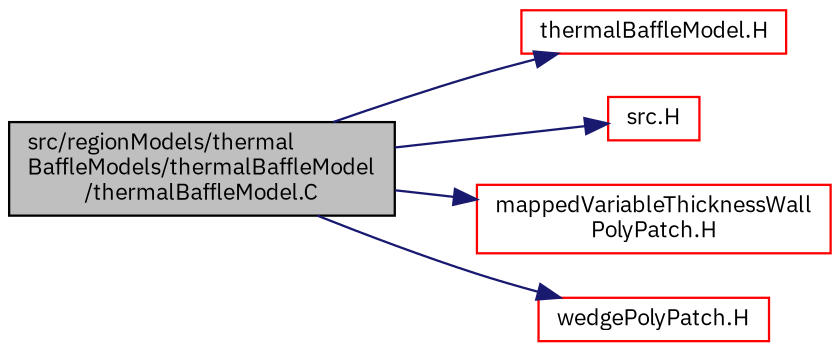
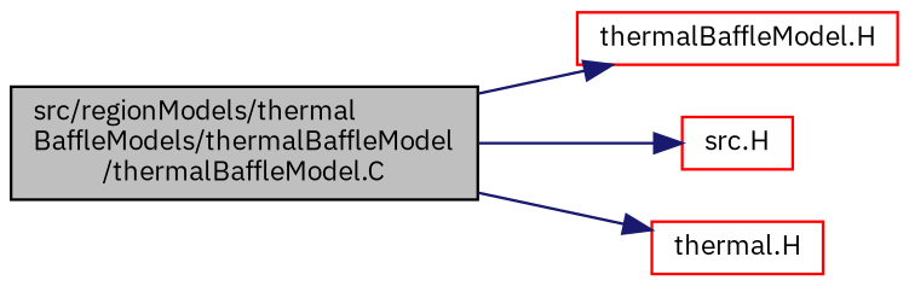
  digraph {
    fontname="IBM Plex Sans"
    rankdir=LR
    node [color=red fontname="IBM Plex Sans" fontsize=10 shape=record]
    edge [color=midnightblue fontname="IBM Plex Sans" fontsize=10 labelfontname=FreeSans labelfontsize=10 style=solid]
    n1 [color=black fillcolor=grey75 fontcolor=black height=0.2 label="src/regionModels/thermal\lBaffleModels/thermalBaffleModel\l/thermalBaffleModel.C" style=filled width=0.4]
    n2 [height=0.2 label="thermalBaffleModel.H" width=0.4]
    n3 [height=0.2 label="src.H" width=0.4]
-   n4 [height=0.2 label="mappedVariableThicknessWall\lPolyPatch.H" width=0.4]
-   n5 [height=0.2 label="wedgePolyPatch.H" width=0.4]
+   n5 [height=0.2 label="thermal.H" width=0.4]
    n1 -> n2
    n1 -> n3
-   n1 -> n4
    n1 -> n5
  }
